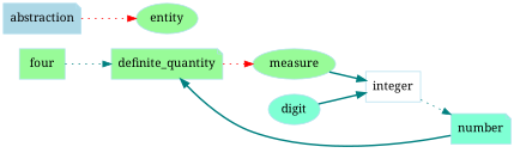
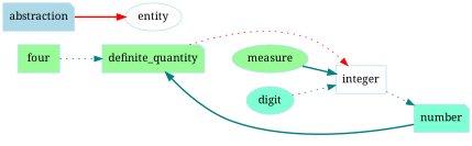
  digraph {
    fontname="Noto Serif"
    rankdir=LR
    node [color=lightblue2 fillcolor=palegreen fontname="Noto Serif" shape=note style=filled]
    edge [color=teal fontname="Noto Serif" style=dotted]
    four [shape=box]
    definite_quantity
    digit [fillcolor=aquamarine shape=ellipse]
    integer [fillcolor=white shape=box]
    number [fillcolor=aquamarine]
    measure [shape=ellipse]
    abstraction [fillcolor=lightblue]
-   entity [shape=ellipse]
+   entity [fillcolor=white shape=ellipse]
    four -> definite_quantity
-   definite_quantity -> measure [color=red]
-   digit -> integer [style=bold]
+   definite_quantity -> integer [color=red]
+   digit -> integer
    integer -> number
    number -> definite_quantity [style=bold]
    measure -> integer [style=bold]
-   abstraction -> entity [color=red]
+   abstraction -> entity [color=red style=bold]
  }
